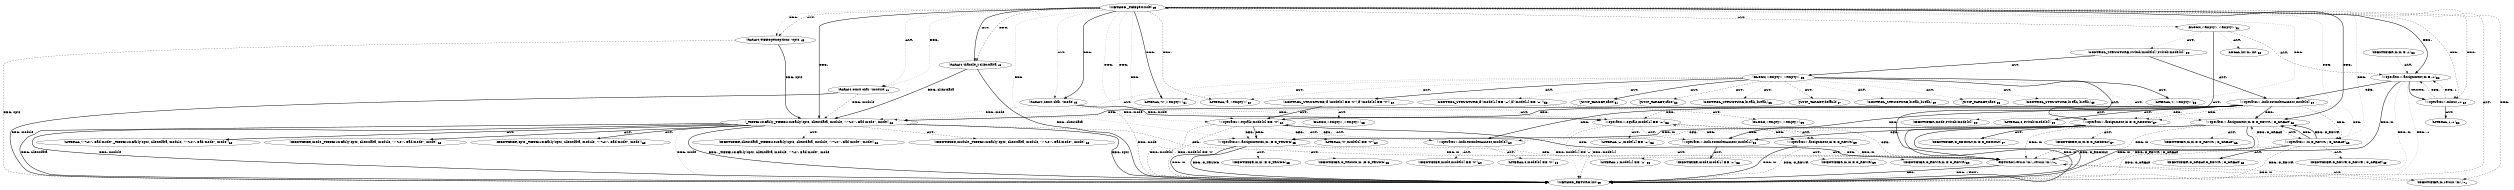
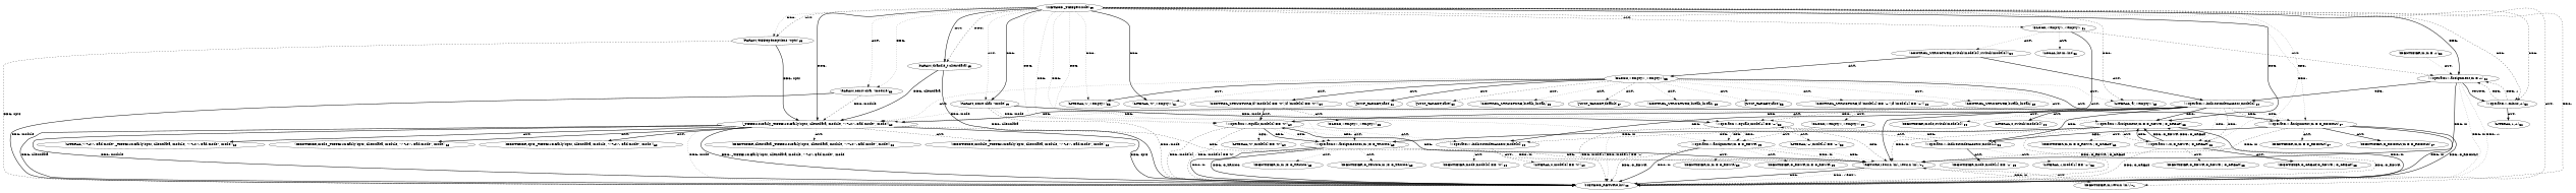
  digraph {
    edge [style=dotted]
    n1 [label=<(METHOD,_TIFFgetMode)<SUB>49</SUB>>]
    n2 [label=<(PARAM,TIFFOpenOptions *opts)<SUB>49</SUB>>]
    n3 [label=<(PARAM,thandle_t clientdata)<SUB>49</SUB>>]
    n4 [label=<(PARAM,const char *mode)<SUB>49</SUB>>]
    n5 [label=<(PARAM,const char *module)<SUB>50</SUB>>]
    n6 [label=<(BLOCK,&lt;empty&gt;,&lt;empty&gt;)<SUB>51</SUB>>]
    n7 [label=<(&lt;operator&gt;.assignment,m = -1)<SUB>52</SUB>>]
    n8 [label=<(&lt;operator&gt;.minus,-1)<SUB>52</SUB>>]
    n9 [label=<(LITERAL,'r',&lt;empty&gt;)<SUB>56</SUB>>]
    n10 [label=<(&lt;operator&gt;.assignment,m = O_RDONLY)<SUB>57</SUB>>]
    n11 [label=<(&lt;operator&gt;.equals,mode[1] == '+')<SUB>58</SUB>>]
    n12 [label=<(&lt;operator&gt;.assignment,m = O_RDWR)<SUB>59</SUB>>]
    n13 [label=<(LITERAL,'w',&lt;empty&gt;)<SUB>61</SUB>>]
    n14 [label=<(LITERAL,'a',&lt;empty&gt;)<SUB>62</SUB>>]
    n15 [label=<(&lt;operator&gt;.assignment,m = O_RDWR | O_CREAT)<SUB>63</SUB>>]
    n16 [label=<(&lt;operator&gt;.or,O_RDWR | O_CREAT)<SUB>63</SUB>>]
    n17 [label=<(&lt;operator&gt;.equals,mode[0] == 'w')<SUB>64</SUB>>]
    n18 [label=<(&lt;operators&gt;.assignmentOr,m |= O_TRUNC)<SUB>65</SUB>>]
    n19 [label=<(_TIFFErrorEarly,_TIFFErrorEarly(opts, clientdata, module, &quot;\&quot;%s\&quot;: Bad mode&quot;, mode))<SUB>68</SUB>>]
    n20 [label=<(IDENTIFIER,m,return (m);)<SUB>71</SUB>>]
    n21 [label=<(METHOD_RETURN,int)<SUB>49</SUB>>]
    n22 [label=<(LOCAL,int m: int)<SUB>52</SUB>>]
    n23 [label=<(CONTROL_STRUCTURE,switch(mode[0]),switch(mode[0]))<SUB>54</SUB>>]
    n24 [label=<(RETURN,return (m);,return (m);)<SUB>71</SUB>>]
    n25 [label=<(&lt;operator&gt;.indirectIndexAccess,mode[0])<SUB>54</SUB>>]
    n26 [label=<(LITERAL,1,-1)<SUB>52</SUB>>]
    n27 [label=<(&lt;operator&gt;.indirectIndexAccess,mode[1])<SUB>58</SUB>>]
    n28 [label=<(IDENTIFIER,m,m = O_RDONLY)<SUB>57</SUB>>]
    n29 [label=<(IDENTIFIER,O_RDONLY,m = O_RDONLY)<SUB>57</SUB>>]
    n30 [label=<(LITERAL,'+',mode[1] == '+')<SUB>58</SUB>>]
    n31 [label=<(IDENTIFIER,m,m = O_RDWR)<SUB>59</SUB>>]
    n32 [label=<(IDENTIFIER,O_RDWR,m = O_RDWR)<SUB>59</SUB>>]
    n33 [label=<(&lt;operator&gt;.indirectIndexAccess,mode[0])<SUB>64</SUB>>]
    n34 [label=<(IDENTIFIER,m,m = O_RDWR | O_CREAT)<SUB>66</SUB>>]
    n35 [label=<(IDENTIFIER,O_RDWR,O_RDWR | O_CREAT)<SUB>63</SUB>>]
    n36 [label=<(IDENTIFIER,O_CREAT,O_RDWR | O_CREAT)<SUB>63</SUB>>]
    n37 [label=<(LITERAL,'w',mode[0] == 'w')<SUB>64</SUB>>]
    n38 [label=<(IDENTIFIER,m,m |= O_TRUNC)<SUB>65</SUB>>]
    n39 [label=<(IDENTIFIER,O_TRUNC,m |= O_TRUNC)<SUB>65</SUB>>]
    n40 [label=<(IDENTIFIER,opts,_TIFFErrorEarly(opts, clientdata, module, &quot;\&quot;%s\&quot;: Bad mode&quot;, mode))<SUB>68</SUB>>]
    n41 [label=<(IDENTIFIER,clientdata,_TIFFErrorEarly(opts, clientdata, module, &quot;\&quot;%s\&quot;: Bad mode&quot;, mode))<SUB>68</SUB>>]
    n42 [label=<(IDENTIFIER,module,_TIFFErrorEarly(opts, clientdata, module, &quot;\&quot;%s\&quot;: Bad mode&quot;, mode))<SUB>68</SUB>>]
    n43 [label=<(LITERAL,&quot;\&quot;%s\&quot;: Bad mode&quot;,_TIFFErrorEarly(opts, clientdata, module, &quot;\&quot;%s\&quot;: Bad mode&quot;, mode))<SUB>68</SUB>>]
    n44 [label=<(IDENTIFIER,mode,_TIFFErrorEarly(opts, clientdata, module, &quot;\&quot;%s\&quot;: Bad mode&quot;, mode))<SUB>68</SUB>>]
    n45 [label=<(BLOCK,&lt;empty&gt;,&lt;empty&gt;)<SUB>55</SUB>>]
    n46 [label=<(IDENTIFIER,m,m = -1)<SUB>52</SUB>>]
    n47 [label=<(IDENTIFIER,mode,switch(mode[0]))<SUB>54</SUB>>]
    n48 [label=<(LITERAL,0,switch(mode[0]))<SUB>54</SUB>>]
    n49 [label=<(JUMP_TARGET,case)<SUB>56</SUB>>]
    n50 [label=<(CONTROL_STRUCTURE,if (mode[1] == '+'),if (mode[1] == '+'))<SUB>58</SUB>>]
    n51 [label=<(CONTROL_STRUCTURE,break;,break;)<SUB>60</SUB>>]
    n52 [label=<(JUMP_TARGET,case)<SUB>61</SUB>>]
    n53 [label=<(JUMP_TARGET,case)<SUB>62</SUB>>]
    n54 [label=<(CONTROL_STRUCTURE,if (mode[0] == 'w'),if (mode[0] == 'w'))<SUB>64</SUB>>]
    n55 [label=<(CONTROL_STRUCTURE,break;,break;)<SUB>66</SUB>>]
    n56 [label=<(JUMP_TARGET,default)<SUB>67</SUB>>]
    n57 [label=<(CONTROL_STRUCTURE,break;,break;)<SUB>69</SUB>>]
-   n58 [label=<(IDENTIFIER,mode,mode[1] == '+')<SUB>58</SUB>>]
+   n58 [label=<(IDENTIFIER,mode,mode[1] == '+')<SUB>59</SUB>>]
    n59 [label=<(LITERAL,1,mode[1] == '+')<SUB>58</SUB>>]
    n60 [label=<(IDENTIFIER,mode,mode[0] == 'w')<SUB>64</SUB>>]
    n61 [label=<(LITERAL,0,mode[0] == 'w')<SUB>64</SUB>>]
    n62 [label=<(BLOCK,&lt;empty&gt;,&lt;empty&gt;)<SUB>59</SUB>>]
    n63 [label=<(BLOCK,&lt;empty&gt;,&lt;empty&gt;)<SUB>65</SUB>>]
    n1 -> n2 [label="AST: " style=dashed]
    n1 -> n2 [label="DDG: "]
    n1 -> n3 [label="AST: " style=bold]
    n1 -> n3 [label="DDG: " style=dashed]
    n1 -> n4 [label="AST: "]
    n1 -> n4 [label="DDG: " style=bold]
    n1 -> n5 [label="AST: "]
    n1 -> n5 [label="DDG: "]
    n1 -> n6 [label="AST: " style=dashed]
    n1 -> n7 [label="DDG: " style=bold]
    n1 -> n8 [label="CFG: " style=dashed]
    n1 -> n8 [label="DDG: " style=dashed]
-   n9 -> n1 [label="DDG: "]
-   n1 -> n10 [label="DDG: "]
+   n1 -> n9 [label="DDG: "]
+   n1 -> n10 [label="CFG: "]
    n1 -> n11 [label="DDG: "]
    n1 -> n12 [label="DDG: "]
    n1 -> n13 [label="DDG: " style=bold]
    n1 -> n14 [label="DDG: " style=dashed]
    n1 -> n15 [label="DDG: " style=bold]
    n1 -> n16 [label="DDG: "]
    n1 -> n17 [label="DDG: "]
    n1 -> n18 [label="DDG: "]
    n1 -> n19 [label="DDG: " style=bold]
    n1 -> n20 [label="DDG: " style=dashed]
    n1 -> n21 [label="AST: " style=dashed]
    n2 -> n19 [label="DDG: opts" style=bold]
    n2 -> n21 [label="DDG: opts" style=dashed]
    n3 -> n19 [label="DDG: clientdata" style=bold]
    n3 -> n21 [label="DDG: clientdata" style=bold]
    n4 -> n11 [label="DDG: mode" style=bold]
    n4 -> n17 [label="DDG: mode"]
    n4 -> n19 [label="DDG: mode"]
    n4 -> n21 [label="DDG: mode" style=dashed]
    n5 -> n19 [label="DDG: module" style=dashed]
    n5 -> n21 [label="DDG: module" style=bold]
    n6 -> n7 [label="AST: " style=dashed]
    n6 -> n22 [label="AST: "]
    n6 -> n23 [label="AST: "]
    n6 -> n24 [label="AST: " style=bold]
    n7 -> n8 [label="TRUNC: " style=bold]
    n7 -> n21 [label="DDG: m"]
    n7 -> n21 [label="DDG: -1"]
    n7 -> n24 [label="DDG: m" style=bold]
    n7 -> n25 [label="CFG: " style=bold]
    n8 -> n7 [label="CFG: " style=dashed]
    n8 -> n7 [label="DDG: 1" style=dashed]
    n8 -> n26 [label="AST: " style=bold]
    n10 -> n21 [label="DDG: m" style=bold]
    n10 -> n21 [label="DDG: O_RDONLY" style=bold]
    n10 -> n24 [label="DDG: m" style=dashed]
    n10 -> n27 [label="CFG: " style=bold]
    n10 -> n28 [label="AST: " style=dashed]
    n10 -> n29 [label="AST: " style=bold]
    n11 -> n12 [label="CFG: " style=dashed]
    n11 -> n12 [label="CDG: "]
    n11 -> n21 [label="DDG: mode[1]" style=dashed]
    n11 -> n21 [label="DDG: mode[1] == '+'"]
    n11 -> n24 [label="CFG: " style=dashed]
    n11 -> n27 [label="AST: " style=dashed]
    n11 -> n30 [label="AST: " style=dashed]
    n12 -> n21 [label="DDG: m" style=bold]
    n12 -> n21 [label="DDG: O_RDWR" style=dashed]
    n12 -> n24 [label="CFG: "]
    n12 -> n24 [label="DDG: m" style=dashed]
    n12 -> n31 [label="AST: "]
    n12 -> n32 [label="AST: "]
    n15 -> n16 [label="AST: " style=dashed]
    n15 -> n18 [label="DDG: m" style=bold]
    n15 -> n21 [label="DDG: m" style=bold]
    n15 -> n21 [label="DDG: O_RDWR | O_CREAT" style=dashed]
    n15 -> n24 [label="DDG: m" style=dashed]
    n15 -> n33 [label="CFG: " style=dashed]
    n15 -> n34 [label="AST: "]
    n16 -> n15 [label="CFG: " style=bold]
    n16 -> n15 [label="DDG: O_RDWR" style=bold]
    n16 -> n15 [label="DDG: O_CREAT"]
    n16 -> n21 [label="DDG: O_RDWR" style=dashed]
    n16 -> n21 [label="DDG: O_CREAT" style=dashed]
    n16 -> n35 [label="AST: " style=dashed]
    n16 -> n36 [label="AST: " style=bold]
    n17 -> n18 [label="CFG: "]
    n17 -> n18 [label="CDG: " style=bold]
    n17 -> n21 [label="DDG: mode[0]" style=dashed]
    n17 -> n21 [label="DDG: mode[0] == 'w'" style=dashed]
    n17 -> n24 [label="CFG: " style=bold]
    n17 -> n33 [label="AST: "]
    n17 -> n37 [label="CFG: "]
    n18 -> n21 [label="DDG: m" style=bold]
    n18 -> n21 [label="DDG: O_TRUNC" style=bold]
    n18 -> n24 [label="CFG: " style=dashed]
    n18 -> n24 [label="DDG: m"]
    n18 -> n38 [label="AST: "]
    n18 -> n39 [label="AST: "]
    n19 -> n21 [label="DDG: opts" style=bold]
    n19 -> n21 [label="DDG: clientdata" style=bold]
    n19 -> n21 [label="DDG: module" style=bold]
    n19 -> n21 [label="DDG: mode"]
    n19 -> n21 [label="DDG: _TIFFErrorEarly(opts, clientdata, module, &quot;\&quot;%s\&quot;: Bad mode&quot;, mode)" style=bold]
    n19 -> n24 [label="CFG: " style=dashed]
    n19 -> n40 [label="AST: " style=bold]
    n19 -> n41 [label="AST: "]
    n19 -> n42 [label="AST: " style=dashed]
    n19 -> n43 [label="AST: " style=bold]
    n19 -> n44 [label="AST: " style=bold]
    n20 -> n24 [label="DDG: m" style=dashed]
    n23 -> n25 [label="AST: " style=bold]
    n23 -> n45 [label="AST: " style=bold]
    n24 -> n20 [label="AST: " style=dashed]
    n24 -> n21 [label="CFG: " style=bold]
    n24 -> n21 [label="DDG: &lt;RET&gt;"]
    n25 -> n10 [label="CFG: "]
    n25 -> n10 [label="CDG: " style=dashed]
    n25 -> n11 [label="CDG: " style=dashed]
    n25 -> n15 [label="CDG: " style=bold]
    n25 -> n16 [label="CFG: "]
    n25 -> n16 [label="CDG: " style=dashed]
    n25 -> n17 [label="CDG: " style=bold]
    n25 -> n19 [label="CFG: " style=bold]
    n25 -> n19 [label="CDG: "]
    n25 -> n27 [label="CDG: " style=bold]
    n25 -> n33 [label="CDG: " style=bold]
    n25 -> n47 [label="AST: "]
    n25 -> n48 [label="AST: " style=bold]
    n27 -> n11 [label="CFG: "]
    n27 -> n58 [label="AST: " style=bold]
    n27 -> n59 [label="AST: "]
    n33 -> n17 [label="CFG: "]
    n33 -> n60 [label="AST: " style=dashed]
    n33 -> n61 [label="AST: " style=dashed]
    n45 -> n9 [label="AST: " style=bold]
    n45 -> n10 [label="AST: " style=bold]
    n45 -> n13 [label="AST: "]
    n45 -> n14 [label="AST: "]
    n45 -> n15 [label="AST: "]
    n45 -> n19 [label="AST: "]
    n45 -> n49 [label="AST: "]
    n45 -> n50 [label="AST: "]
    n45 -> n51 [label="AST: "]
    n45 -> n52 [label="AST: " style=bold]
    n45 -> n53 [label="AST: " style=dashed]
    n45 -> n54 [label="AST: " style=bold]
    n45 -> n55 [label="AST: "]
    n45 -> n56 [label="AST: " style=dashed]
    n45 -> n57 [label="AST: "]
    n46 -> n7 [label="AST: "]
    n50 -> n11 [label="AST: "]
    n50 -> n62 [label="AST: " style=dashed]
    n54 -> n17 [label="AST: " style=bold]
    n54 -> n63 [label="AST: " style=dashed]
    n62 -> n12 [label="AST: " style=dashed]
    n63 -> n18 [label="AST: "]
  }
